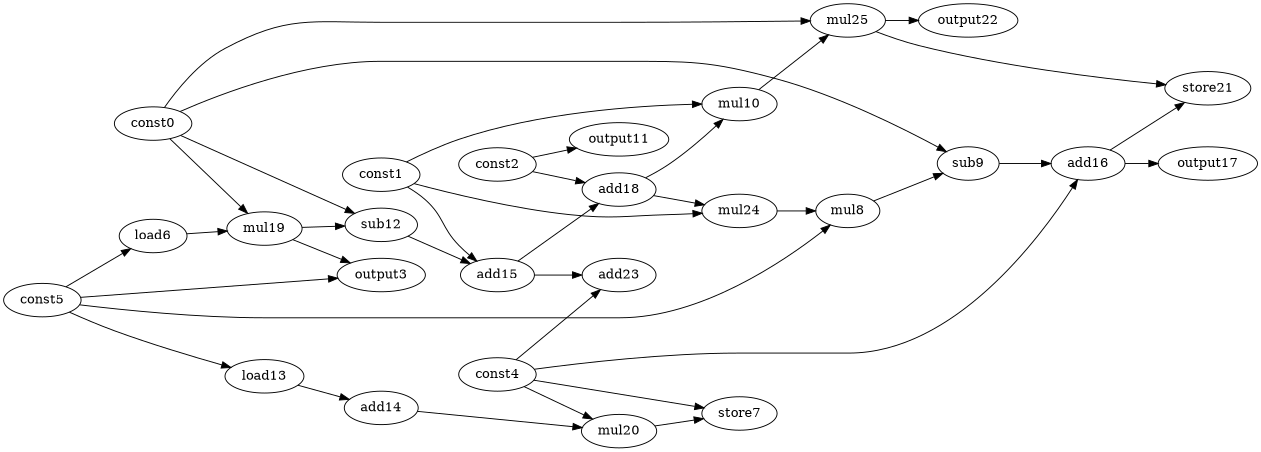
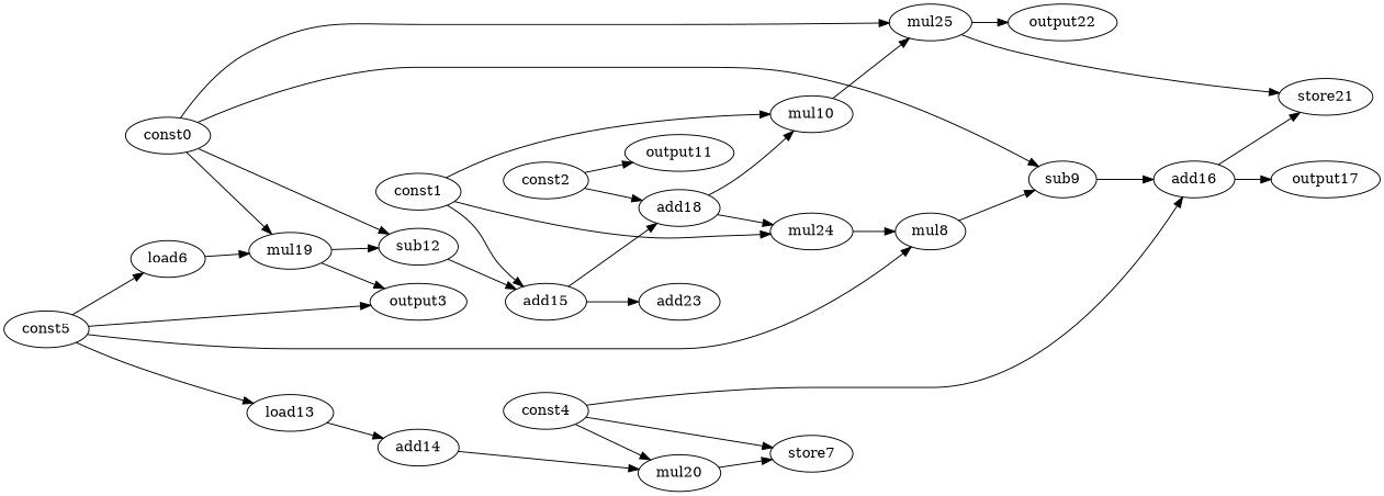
  digraph {
    rankdir=LR
    node [opcode=mul]
    edge [operand=0]
    const0 [opcode=const]
    sub9 [opcode=sub]
    sub12 [opcode=sub]
    mul19
    mul25
    add16 [opcode=add]
    add15 [opcode=add]
    output3 [opcode=output]
    store21 [opcode=store]
    output22 [opcode=output]
    const1 [opcode=const]
    mul10
    mul24
    add18 [opcode=add]
    add23 [opcode=add]
    mul8
    const2 [opcode=const]
    output11 [opcode=output]
    const4 [opcode=const]
    store7 [opcode=store]
    mul20
    output17 [opcode=output]
    const5 [opcode=const]
    load6 [opcode=load]
    load13 [opcode=load]
    add14 [opcode=add]
    const0 -> sub9
    const0 -> sub12
    const0 -> mul19
    const0 -> mul25
    sub9 -> add16
    sub12 -> add15 [operand=1]
    mul19 -> sub12 [operand=1]
    mul19 -> output3
    mul25 -> store21 [operand=1]
    mul25 -> output22
    add16 -> store21
    add16 -> output17
    add15 -> add18 [operand=1]
    add15 -> add23 [operand=1]
    const1 -> add15
    const1 -> mul10
    const1 -> mul24
    mul10 -> mul25 [operand=1]
    mul24 -> mul8
    add18 -> mul10 [operand=1]
    add18 -> mul24 [operand=1]
    mul8 -> sub9 [operand=1]
    const2 -> add18
    const2 -> output11
    const4 -> add16 [operand=1]
-   const4 -> add23
    const4 -> store7
    const4 -> mul20
    mul20 -> store7 [operand=1]
    const5 -> output3 [operand=1]
    const5 -> mul8 [operand=1]
    const5 -> load6
    const5 -> load13
    load6 -> mul19 [operand=1]
    load13 -> add14
    add14 -> mul20 [operand=1]
  }
